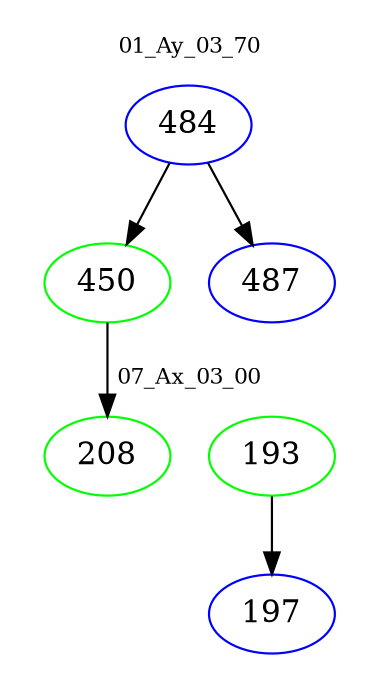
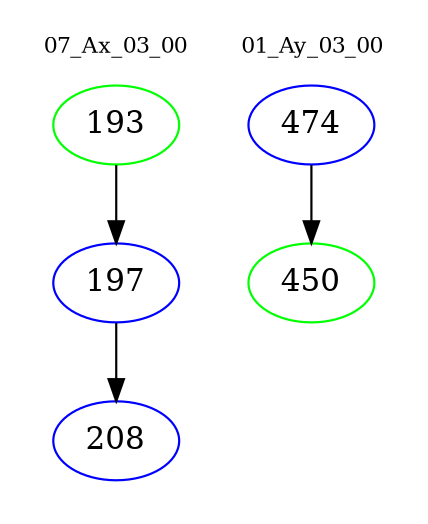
  digraph {
    node [color=blue]
    edge [color=black]
    n1 [label=197]
    n2 [color=green label=193]
-   n3 [color=green label=208]
-   n4 [label=484]
+   n3 [label=208]
+   n4 [label=474]
    n5 [color=green label=450]
-   n6 [label=487]
    subgraph cluster_1 {
      color=white
      fontsize=10
      label="07_Ax_03_00"
      n1
      n2
      n3
    }
    subgraph cluster_2 {
      color=white
      fontsize=10
-     label="01_Ay_03_70"
+     label="01_Ay_03_00"
      n4
      n5
-     n6
    }
-   n5 -> n3
+   n1 -> n3
    n2 -> n1
    n4 -> n5
-   n4 -> n6
  }
